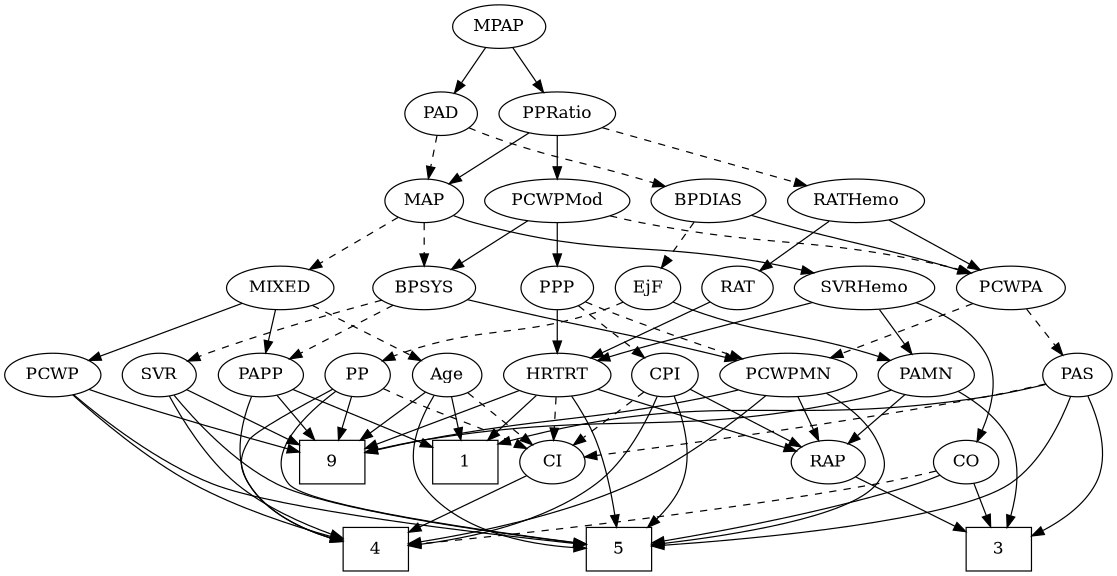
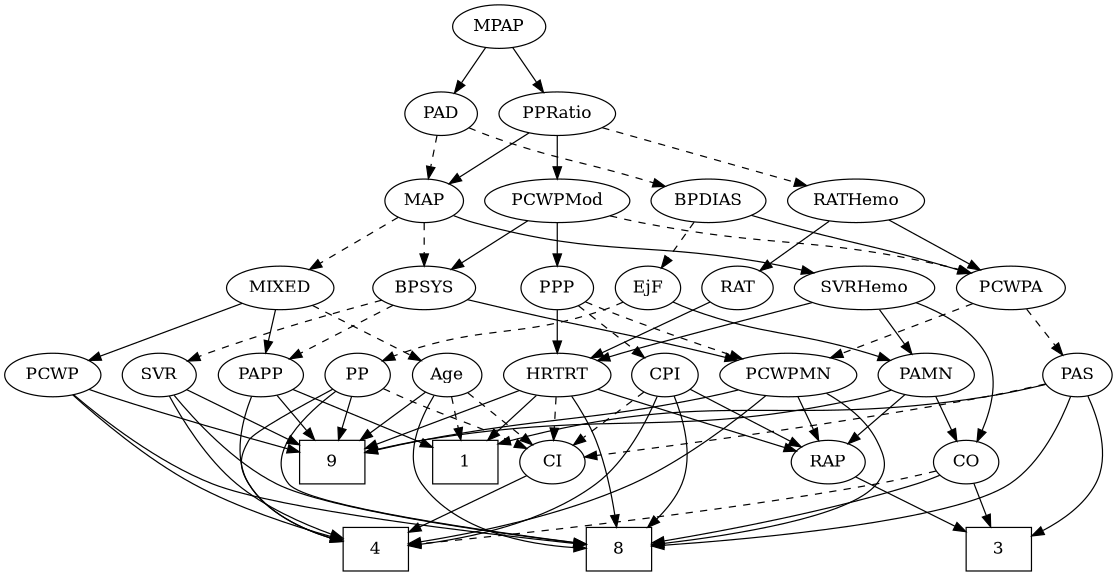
  strict digraph {
    edge [style=solid]
    1 [height=0.5 shape=box width=0.75]
    n2 [height=0.5 label=9 shape=box width=0.75]
    3 [height=0.5 shape=box width=0.75]
    4 [height=0.5 shape=box width=0.75]
-   5 [height=0.5 shape=box width=0.75]
+   5 [height=0.5 shape=box width=0.75 label=8]
    Age [height=0.5 width=0.75]
    CI [height=0.5 width=0.75]
    EjF [height=0.5 width=0.75]
    PAMN [height=0.5 width=1.011]
    PP [height=0.5 width=0.75]
    RAP [height=0.5 width=0.77632]
    MIXED [height=0.5 width=1.1193]
    PCWP [height=0.5 width=0.97491]
    PAPP [height=0.5 width=0.88464]
    MPAP [height=0.5 width=0.97491]
    PAD [height=0.5 width=0.79437]
    PPRatio [height=0.5 width=1.1013]
    BPDIAS [height=0.5 width=1.1735]
    MAP [height=0.5 width=0.84854]
    RATHemo [height=0.5 width=1.3721]
    PCWPMod [height=0.5 width=1.4443]
    PCWPA [height=0.5 width=1.1555]
    BPSYS [height=0.5 width=1.0471]
    SVRHemo [height=0.5 width=1.3902]
    RAT [height=0.5 width=0.75827]
    PPP [height=0.5 width=0.75]
    SVR [height=0.5 width=0.77632]
    PCWPMN [height=0.5 width=1.3902]
    PAS [height=0.5 width=0.75]
    CO [height=0.5 width=0.75]
    HRTRT [height=0.5 width=1.1013]
    CPI [height=0.5 width=0.75]
-   Age -> 1
+   Age -> 1 [style=dashed]
    Age -> n2
    Age -> 5
    Age -> CI [style=dashed]
    CI -> 4
    EjF -> PAMN
    EjF -> PP [style=dashed]
    PAMN -> n2
-   PAMN -> 3
+   PAMN -> CO
    PAMN -> RAP
    PP -> n2
    PP -> 4
    PP -> 5
    PP -> CI [style=dashed]
    RAP -> 3
    MIXED -> Age [style=dashed]
    MIXED -> PCWP
    MIXED -> PAPP
    PCWP -> n2
    PCWP -> 4
    PCWP -> 5
    PAPP -> 1
    PAPP -> n2
    PAPP -> 4
    MPAP -> PAD
    MPAP -> PPRatio
    PAD -> BPDIAS [style=dashed]
    PAD -> MAP [style=dashed]
    PPRatio -> MAP
    PPRatio -> RATHemo [style=dashed]
    PPRatio -> PCWPMod
    BPDIAS -> EjF [style=dashed]
    BPDIAS -> PCWPA
    MAP -> MIXED [style=dashed]
    MAP -> BPSYS [style=dashed]
    MAP -> SVRHemo
    RATHemo -> PCWPA
    RATHemo -> RAT
    PCWPMod -> PCWPA [style=dashed]
    PCWPMod -> BPSYS
    PCWPMod -> PPP
    PCWPA -> PCWPMN [style=dashed]
    PCWPA -> PAS [style=dashed]
    BPSYS -> PAPP [style=dashed]
    BPSYS -> SVR [style=dashed]
    BPSYS -> PCWPMN
    SVRHemo -> PAMN
    SVRHemo -> CO
    SVRHemo -> HRTRT
    RAT -> HRTRT
    PPP -> PCWPMN [style=dashed]
    PPP -> HRTRT
    PPP -> CPI [style=dashed]
    SVR -> n2
    SVR -> 4
    SVR -> 5
    PCWPMN -> n2
    PCWPMN -> 4
    PCWPMN -> 5
    PCWPMN -> RAP
    PAS -> 1
    PAS -> 3
    PAS -> 5
    PAS -> CI [style=dashed]
    CO -> 3
    CO -> 4 [style=dashed]
    CO -> 5
    HRTRT -> 1
    HRTRT -> n2
    HRTRT -> 5
    HRTRT -> CI [style=dashed]
    HRTRT -> RAP
    CPI -> 4
    CPI -> 5
    CPI -> CI [style=dashed]
    CPI -> RAP
  }
